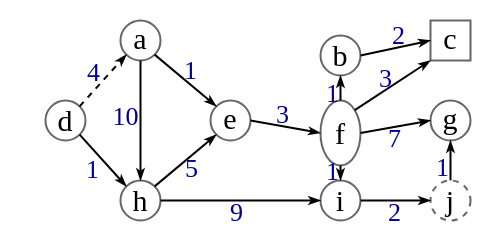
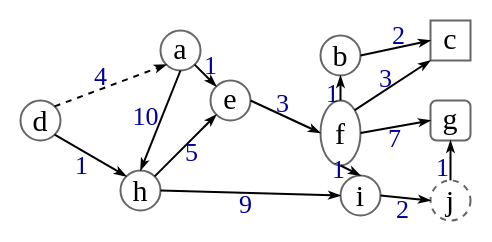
  <mxCell id="0" />
  <mxCell id="1" parent="0" />
  <mxCell id="2" value="" style="group" vertex="1" connectable="0" parent="1"><mxGeometry x="20" y="20" width="450" height="200" as="geometry" /></mxCell>
- <mxCell id="3" value="d" style="ellipse;whiteSpace=wrap;html=1;aspect=fixed;opacity=60;strokeWidth=2;fontSize=30;fontFamily=Times New Roman;" vertex="1" parent="2"><mxGeometry x="25" y="80" width="40" height="40" as="geometry" /></mxCell>
- <mxCell id="4" value="a" style="ellipse;whiteSpace=wrap;html=1;aspect=fixed;opacity=60;strokeWidth=2;fontSize=30;fontFamily=Times New Roman;spacingTop=-5;" vertex="1" parent="2"><mxGeometry x="100" width="40" height="40" as="geometry" /></mxCell>
+ <mxCell id="3" value="d" style="ellipse;whiteSpace=wrap;html=1;aspect=fixed;opacity=60;strokeWidth=2;fontSize=30;fontFamily=Times New Roman;" vertex="1" parent="2"><mxGeometry y="80" width="40" height="40" as="geometry" /></mxCell>
+ <mxCell id="4" value="a" style="ellipse;whiteSpace=wrap;html=1;aspect=fixed;opacity=60;strokeWidth=2;fontSize=30;fontFamily=Times New Roman;spacingTop=-5;" vertex="1" parent="2"><mxGeometry x="140" y="10" width="40" height="40" as="geometry" /></mxCell>
  <mxCell id="5" style="rounded=0;orthogonalLoop=1;jettySize=auto;html=1;exitX=1;exitY=0;exitDx=0;exitDy=0;entryX=0;entryY=1;entryDx=0;entryDy=0;fontFamily=Times New Roman;fontSize=26;fontColor=#000099;strokeWidth=2;endArrow=classicThin;endFill=1;labelBackgroundColor=none;dashed=1;" edge="1" parent="2" source="3" target="4"><mxGeometry relative="1" as="geometry" /></mxCell>
  <mxCell id="6" value="4" style="edgeLabel;html=1;align=center;verticalAlign=middle;resizable=0;points=[];fontSize=26;fontFamily=Times New Roman;fontColor=#000099;labelBackgroundColor=none;" vertex="1" connectable="0" parent="5"><mxGeometry x="-0.042" y="2" relative="1" as="geometry"><mxPoint x="-7" y="-9" as="offset" /></mxGeometry></mxCell>
- <mxCell id="7" value="h" style="ellipse;whiteSpace=wrap;html=1;aspect=fixed;opacity=60;strokeWidth=2;fontSize=30;fontFamily=Times New Roman;" vertex="1" parent="2"><mxGeometry x="100" y="160" width="40" height="40" as="geometry" /></mxCell>
+ <mxCell id="7" value="h" style="ellipse;whiteSpace=wrap;html=1;aspect=fixed;opacity=60;strokeWidth=2;fontSize=30;fontFamily=Times New Roman;" vertex="1" parent="2"><mxGeometry x="100" y="150" width="40" height="40" as="geometry" /></mxCell>
  <mxCell id="8" style="edgeStyle=none;shape=connector;rounded=0;orthogonalLoop=1;jettySize=auto;html=1;exitX=1;exitY=1;exitDx=0;exitDy=0;entryX=0;entryY=0;entryDx=0;entryDy=0;labelBackgroundColor=none;strokeColor=default;strokeWidth=2;fontFamily=Times New Roman;fontSize=26;fontColor=#000099;endArrow=classicThin;endFill=1;" edge="1" parent="2" source="3" target="7"><mxGeometry relative="1" as="geometry" /></mxCell>
  <mxCell id="9" value="1" style="edgeLabel;html=1;align=center;verticalAlign=middle;resizable=0;points=[];fontSize=26;fontFamily=Times New Roman;fontColor=#000099;labelBackgroundColor=none;" vertex="1" connectable="0" parent="8"><mxGeometry x="-0.015" y="-4" relative="1" as="geometry"><mxPoint x="-7" y="6" as="offset" /></mxGeometry></mxCell>
  <mxCell id="10" style="edgeStyle=none;shape=connector;rounded=0;orthogonalLoop=1;jettySize=auto;html=1;exitX=0.5;exitY=1;exitDx=0;exitDy=0;entryX=0.5;entryY=0;entryDx=0;entryDy=0;labelBackgroundColor=none;strokeColor=default;strokeWidth=2;fontFamily=Times New Roman;fontSize=26;fontColor=#000099;endArrow=classicThin;endFill=1;" edge="1" parent="2" source="4" target="7"><mxGeometry relative="1" as="geometry" /></mxCell>
  <mxCell id="11" value="10" style="edgeLabel;html=1;align=center;verticalAlign=middle;resizable=0;points=[];fontSize=26;fontFamily=Times New Roman;fontColor=#000099;labelBackgroundColor=none;" vertex="1" connectable="0" parent="10"><mxGeometry x="-0.013" relative="1" as="geometry"><mxPoint x="-16" y="-4" as="offset" /></mxGeometry></mxCell>
- <mxCell id="12" value="e" style="ellipse;whiteSpace=wrap;html=1;aspect=fixed;opacity=60;strokeWidth=2;fontSize=30;fontFamily=Times New Roman;spacingTop=-5;" vertex="1" parent="2"><mxGeometry x="190" y="80" width="40" height="40" as="geometry" /></mxCell>
+ <mxCell id="12" value="e" style="ellipse;whiteSpace=wrap;html=1;aspect=fixed;opacity=60;strokeWidth=2;fontSize=30;fontFamily=Times New Roman;spacingTop=-5;" vertex="1" parent="2"><mxGeometry x="190" y="60" width="40" height="40" as="geometry" /></mxCell>
  <mxCell id="13" style="edgeStyle=none;shape=connector;rounded=0;orthogonalLoop=1;jettySize=auto;html=1;exitX=1;exitY=1;exitDx=0;exitDy=0;entryX=0;entryY=0;entryDx=0;entryDy=0;labelBackgroundColor=none;strokeColor=default;strokeWidth=2;fontFamily=Times New Roman;fontSize=26;fontColor=#000099;endArrow=classicThin;endFill=1;" edge="1" parent="2" source="4" target="12"><mxGeometry relative="1" as="geometry" /></mxCell>
  <mxCell id="14" value="1" style="edgeLabel;html=1;align=center;verticalAlign=middle;resizable=0;points=[];fontSize=26;fontFamily=Times New Roman;fontColor=#000099;labelBackgroundColor=none;" vertex="1" connectable="0" parent="13"><mxGeometry x="-0.0" y="-2" relative="1" as="geometry"><mxPoint x="6" y="-12" as="offset" /></mxGeometry></mxCell>
  <mxCell id="15" style="edgeStyle=none;shape=connector;rounded=0;orthogonalLoop=1;jettySize=auto;html=1;exitX=1;exitY=0;exitDx=0;exitDy=0;entryX=0;entryY=1;entryDx=0;entryDy=0;labelBackgroundColor=none;strokeColor=default;strokeWidth=2;fontFamily=Times New Roman;fontSize=28;fontColor=#000099;endArrow=classicThin;endFill=1;" edge="1" parent="2" source="7" target="12"><mxGeometry relative="1" as="geometry" /></mxCell>
  <mxCell id="16" value="5" style="edgeLabel;html=1;align=center;verticalAlign=middle;resizable=0;points=[];fontSize=26;fontFamily=Times New Roman;fontColor=#000099;labelBackgroundColor=none;" vertex="1" connectable="0" parent="15"><mxGeometry x="0.177" relative="1" as="geometry"><mxPoint y="12" as="offset" /></mxGeometry></mxCell>
  <mxCell id="17" value="f" style="ellipse;whiteSpace=wrap;html=1;aspect=fixed;opacity=60;strokeWidth=2;fontSize=30;fontFamily=Times New Roman;" vertex="1" parent="2"><mxGeometry x="300" y="80" width="40" height="65" as="geometry" /></mxCell>
  <mxCell id="18" style="edgeStyle=none;shape=connector;rounded=0;orthogonalLoop=1;jettySize=auto;html=1;exitX=1;exitY=0.5;exitDx=0;exitDy=0;entryX=0;entryY=0.5;entryDx=0;entryDy=0;labelBackgroundColor=none;strokeColor=default;strokeWidth=2;fontFamily=Times New Roman;fontSize=26;fontColor=#000099;endArrow=classicThin;endFill=1;" edge="1" parent="2" source="12" target="17"><mxGeometry relative="1" as="geometry" /></mxCell>
  <mxCell id="19" value="3" style="edgeLabel;html=1;align=center;verticalAlign=middle;resizable=0;points=[];fontSize=26;fontFamily=Times New Roman;fontColor=#000099;labelBackgroundColor=none;" vertex="1" connectable="0" parent="18"><mxGeometry x="-0.106" y="2" relative="1" as="geometry"><mxPoint y="-10" as="offset" /></mxGeometry></mxCell>
  <mxCell id="20" value="b" style="ellipse;whiteSpace=wrap;html=1;aspect=fixed;opacity=60;strokeWidth=2;fontSize=30;fontFamily=Times New Roman;" vertex="1" parent="2"><mxGeometry x="300" y="15" width="40" height="40" as="geometry" /></mxCell>
  <mxCell id="21" style="edgeStyle=none;shape=connector;rounded=0;orthogonalLoop=1;jettySize=auto;html=1;exitX=0.5;exitY=0;exitDx=0;exitDy=0;entryX=0.5;entryY=1;entryDx=0;entryDy=0;labelBackgroundColor=none;strokeColor=default;strokeWidth=2;fontFamily=Times New Roman;fontSize=26;fontColor=#000099;endArrow=classicThin;endFill=1;" edge="1" parent="2" source="17" target="20"><mxGeometry relative="1" as="geometry" /></mxCell>
  <mxCell id="22" value="1" style="edgeLabel;html=1;align=center;verticalAlign=middle;resizable=0;points=[];fontSize=26;fontFamily=Times New Roman;fontColor=#000099;labelBackgroundColor=none;" vertex="1" connectable="0" parent="21"><mxGeometry x="-0.079" y="2" relative="1" as="geometry"><mxPoint x="-7" y="4" as="offset" /></mxGeometry></mxCell>
  <mxCell id="23" value="c" style="whiteSpace=wrap;html=1;aspect=fixed;opacity=60;strokeWidth=2;fontSize=30;fontFamily=Times New Roman;spacingTop=-5;rounded=0;" vertex="1" parent="2"><mxGeometry x="410" width="40" height="40" as="geometry" /></mxCell>
  <mxCell id="24" style="edgeStyle=none;shape=connector;rounded=0;orthogonalLoop=1;jettySize=auto;html=1;exitX=1;exitY=0;exitDx=0;exitDy=0;entryX=0;entryY=1;entryDx=0;entryDy=0;labelBackgroundColor=none;strokeColor=default;strokeWidth=2;fontFamily=Times New Roman;fontSize=26;fontColor=#000099;endArrow=classicThin;endFill=1;" edge="1" parent="2" source="17" target="23"><mxGeometry relative="1" as="geometry" /></mxCell>
  <mxCell id="25" value="3" style="edgeLabel;html=1;align=center;verticalAlign=middle;resizable=0;points=[];fontSize=26;fontFamily=Times New Roman;fontColor=#000099;labelBackgroundColor=none;" vertex="1" connectable="0" parent="24"><mxGeometry x="-0.067" y="3" relative="1" as="geometry"><mxPoint x="-3" y="-7" as="offset" /></mxGeometry></mxCell>
  <mxCell id="26" style="edgeStyle=none;shape=connector;rounded=0;orthogonalLoop=1;jettySize=auto;html=1;exitX=1;exitY=0.5;exitDx=0;exitDy=0;entryX=0;entryY=0.5;entryDx=0;entryDy=0;labelBackgroundColor=none;strokeColor=default;strokeWidth=2;fontFamily=Times New Roman;fontSize=26;fontColor=#000099;endArrow=classicThin;endFill=1;" edge="1" parent="2" source="20" target="23"><mxGeometry relative="1" as="geometry" /></mxCell>
  <mxCell id="27" value="2" style="edgeLabel;html=1;align=center;verticalAlign=middle;resizable=0;points=[];fontSize=26;fontFamily=Times New Roman;fontColor=#000099;labelBackgroundColor=none;" vertex="1" connectable="0" parent="26"><mxGeometry x="0.079" y="1" relative="1" as="geometry"><mxPoint y="-11" as="offset" /></mxGeometry></mxCell>
- <mxCell id="28" value="g" style="ellipse;whiteSpace=wrap;html=1;aspect=fixed;opacity=60;strokeWidth=2;fontSize=30;fontFamily=Times New Roman;spacingTop=-5;" vertex="1" parent="2"><mxGeometry x="410" y="80" width="40" height="40" as="geometry" /></mxCell>
+ <mxCell id="28" value="g" style="whiteSpace=wrap;html=1;aspect=fixed;opacity=60;strokeWidth=2;fontSize=30;fontFamily=Times New Roman;spacingTop=-5;rounded=1;" vertex="1" parent="2"><mxGeometry x="410" y="80" width="40" height="40" as="geometry" /></mxCell>
  <mxCell id="29" style="edgeStyle=none;shape=connector;rounded=0;orthogonalLoop=1;jettySize=auto;html=1;exitX=1;exitY=0.5;exitDx=0;exitDy=0;entryX=0;entryY=0.5;entryDx=0;entryDy=0;labelBackgroundColor=none;strokeColor=default;strokeWidth=2;fontFamily=Times New Roman;fontSize=26;fontColor=#000099;endArrow=classicThin;endFill=1;" edge="1" parent="2" source="17" target="28"><mxGeometry relative="1" as="geometry" /></mxCell>
  <mxCell id="30" value="7" style="edgeLabel;html=1;align=center;verticalAlign=middle;resizable=0;points=[];fontSize=26;fontFamily=Times New Roman;fontColor=#000099;labelBackgroundColor=none;" vertex="1" connectable="0" parent="29"><mxGeometry x="-0.056" y="1" relative="1" as="geometry"><mxPoint y="12" as="offset" /></mxGeometry></mxCell>
  <mxCell id="31" style="edgeStyle=none;shape=connector;rounded=0;orthogonalLoop=1;jettySize=auto;html=1;exitX=0.5;exitY=0;exitDx=0;exitDy=0;entryX=0.5;entryY=1;entryDx=0;entryDy=0;labelBackgroundColor=none;strokeColor=default;strokeWidth=2;fontFamily=Times New Roman;fontSize=26;fontColor=#000099;endArrow=classicThin;endFill=1;" edge="1" parent="2" source="33" target="28"><mxGeometry relative="1" as="geometry" /></mxCell>
  <mxCell id="32" value="1" style="edgeLabel;html=1;align=center;verticalAlign=middle;resizable=0;points=[];fontSize=26;fontFamily=Times New Roman;fontColor=#000099;labelBackgroundColor=none;" vertex="1" connectable="0" parent="31"><mxGeometry x="-0.183" relative="1" as="geometry"><mxPoint x="-9" y="2" as="offset" /></mxGeometry></mxCell>
  <mxCell id="33" value="j" style="ellipse;whiteSpace=wrap;html=1;aspect=fixed;opacity=60;strokeWidth=2;fontSize=30;fontFamily=Times New Roman;dashed=1;" vertex="1" parent="2"><mxGeometry x="410" y="160" width="40" height="40" as="geometry" /></mxCell>
  <mxCell id="34" style="edgeStyle=none;shape=connector;rounded=0;orthogonalLoop=1;jettySize=auto;html=1;exitX=1;exitY=0.5;exitDx=0;exitDy=0;entryX=0;entryY=0.5;entryDx=0;entryDy=0;labelBackgroundColor=none;strokeColor=default;strokeWidth=2;fontFamily=Times New Roman;fontSize=26;fontColor=#000099;endArrow=classicThin;endFill=1;" edge="1" parent="2" source="36" target="33"><mxGeometry relative="1" as="geometry" /></mxCell>
  <mxCell id="35" value="2" style="edgeLabel;html=1;align=center;verticalAlign=middle;resizable=0;points=[];fontSize=26;fontFamily=Times New Roman;fontColor=#000099;labelBackgroundColor=none;" vertex="1" connectable="0" parent="34"><mxGeometry x="0.146" relative="1" as="geometry"><mxPoint x="-7" y="11" as="offset" /></mxGeometry></mxCell>
- <mxCell id="36" value="i" style="ellipse;whiteSpace=wrap;html=1;aspect=fixed;opacity=60;strokeWidth=2;fontSize=30;fontFamily=Times New Roman;" vertex="1" parent="2"><mxGeometry x="300" y="160" width="40" height="40" as="geometry" /></mxCell>
+ <mxCell id="36" value="i" style="ellipse;whiteSpace=wrap;html=1;aspect=fixed;opacity=60;strokeWidth=2;fontSize=30;fontFamily=Times New Roman;" vertex="1" parent="2"><mxGeometry x="320" y="155" width="40" height="40" as="geometry" /></mxCell>
  <mxCell id="37" style="edgeStyle=none;shape=connector;rounded=0;orthogonalLoop=1;jettySize=auto;html=1;exitX=1;exitY=0.5;exitDx=0;exitDy=0;entryX=0;entryY=0.5;entryDx=0;entryDy=0;labelBackgroundColor=none;strokeColor=default;strokeWidth=2;fontFamily=Times New Roman;fontSize=26;fontColor=#000099;endArrow=classicThin;endFill=1;" edge="1" parent="2" source="7" target="36"><mxGeometry relative="1" as="geometry" /></mxCell>
  <mxCell id="38" value="9" style="edgeLabel;html=1;align=center;verticalAlign=middle;resizable=0;points=[];fontSize=26;fontFamily=Times New Roman;fontColor=#000099;labelBackgroundColor=none;" vertex="1" connectable="0" parent="37"><mxGeometry x="-0.057" y="-2" relative="1" as="geometry"><mxPoint y="9" as="offset" /></mxGeometry></mxCell>
  <mxCell id="39" style="edgeStyle=none;shape=connector;rounded=0;orthogonalLoop=1;jettySize=auto;html=1;exitX=0.5;exitY=1;exitDx=0;exitDy=0;entryX=0.5;entryY=0;entryDx=0;entryDy=0;labelBackgroundColor=none;strokeColor=default;strokeWidth=2;fontFamily=Times New Roman;fontSize=26;fontColor=#000099;endArrow=classicThin;endFill=1;" edge="1" parent="2" source="17" target="36"><mxGeometry relative="1" as="geometry" /></mxCell>
  <mxCell id="40" value="1" style="edgeLabel;html=1;align=center;verticalAlign=middle;resizable=0;points=[];fontSize=26;fontFamily=Times New Roman;fontColor=#000099;labelBackgroundColor=none;" vertex="1" connectable="0" parent="39"><mxGeometry x="-0.332" relative="1" as="geometry"><mxPoint x="-9" as="offset" /></mxGeometry></mxCell>
